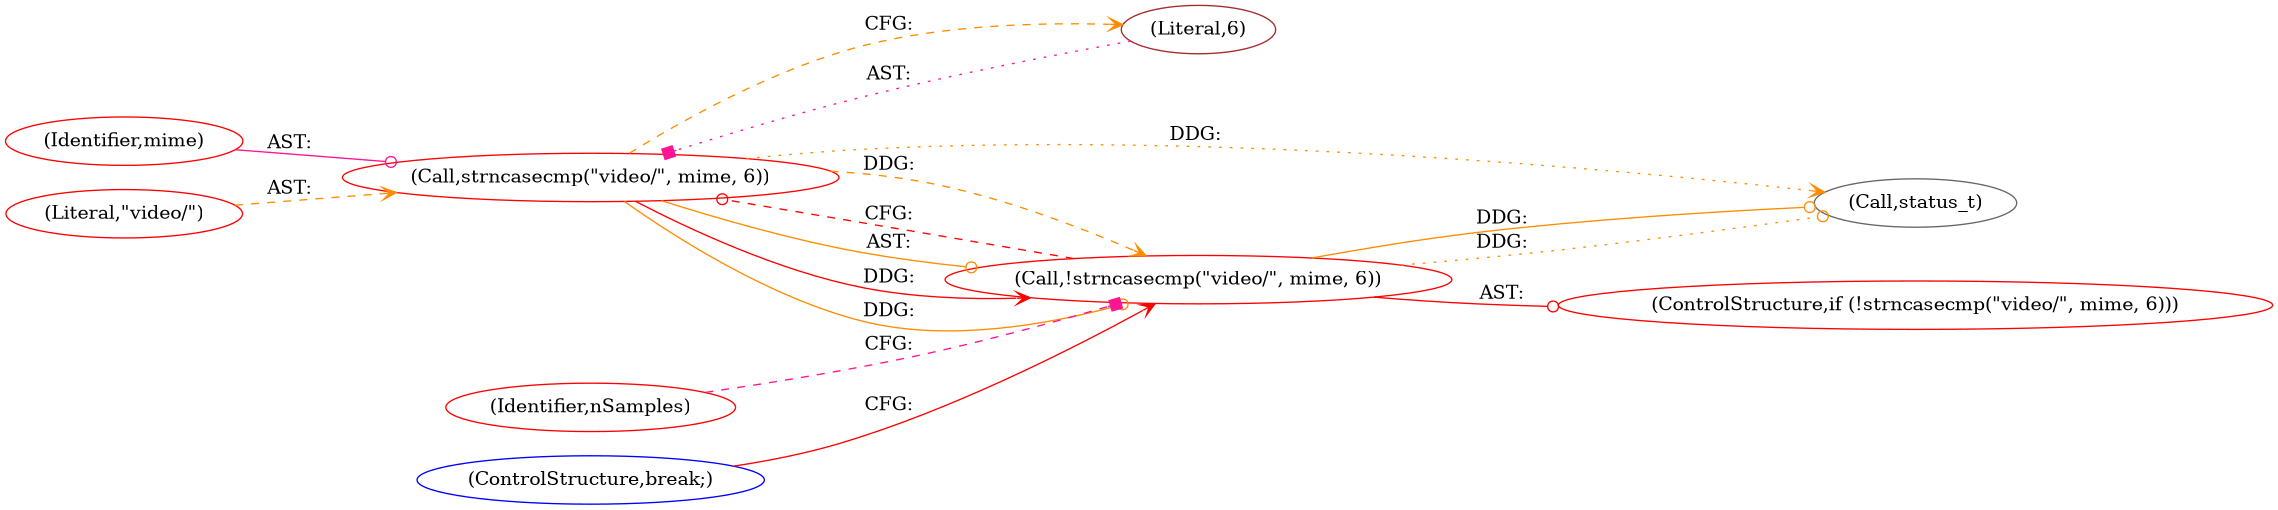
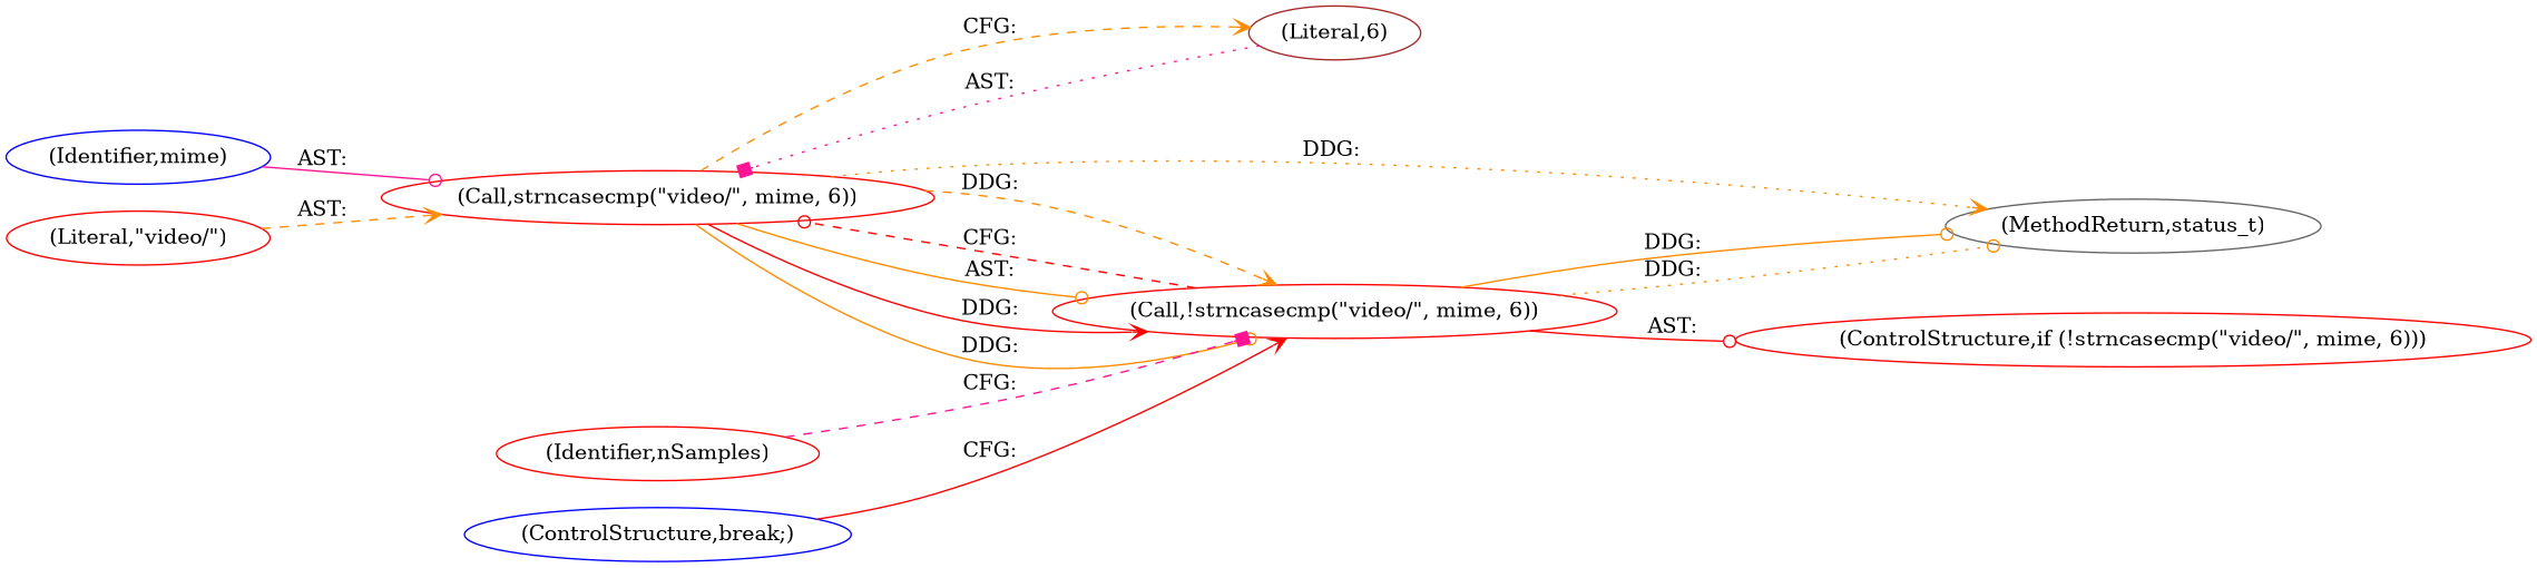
  digraph {
    rankdir=LR
    node [color=red]
    edge [arrowhead=odot color=darkorange style=solid]
    n1 [label="(Call,strncasecmp(\"video/\", mime, 6))"]
    n2 [label="(Call,!strncasecmp(\"video/\", mime, 6))"]
-   n3 [color=gray40 label="(Call,status_t)"]
+   n3 [color=gray40 label="(MethodReturn,status_t)"]
    n4 [color=brown label="(Literal,6)"]
    n5 [label="(ControlStructure,if (!strncasecmp(\"video/\", mime, 6)))"]
-   n6 [label="(Identifier,mime)"]
+   n6 [color=blue label="(Identifier,mime)"]
    n7 [label="(Literal,\"video/\")"]
    n8 [label="(Identifier,nSamples)"]
    n9 [color=blue label="(ControlStructure,break;)"]
    n1 -> n2 [label="AST: "]
    n1 -> n2 [arrowhead=vee color=red label="DDG: "]
    n1 -> n2 [label="DDG: "]
    n1 -> n2 [arrowhead=vee label="DDG: " style=dashed]
    n1 -> n3 [arrowhead=vee label="DDG: " style=dotted]
    n1 -> n4 [arrowhead=vee label="CFG: " style=dashed]
    n2 -> n1 [color=red label="CFG: " style=dashed]
    n2 -> n3 [label="DDG: " style=dotted]
    n2 -> n3 [label="DDG: "]
    n2 -> n5 [color=red label="AST: "]
    n4 -> n1 [arrowhead=box color=deeppink label="AST: " style=dotted]
    n6 -> n1 [color=deeppink label="AST: "]
    n7 -> n1 [arrowhead=vee label="AST: " style=dashed]
    n8 -> n2 [arrowhead=box color=deeppink label="CFG: " style=dashed]
    n9 -> n2 [arrowhead=vee color=red label="CFG: "]
  }
